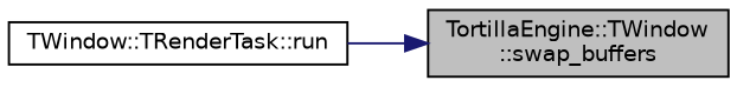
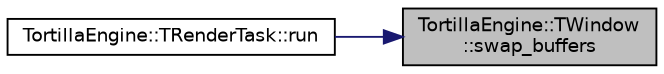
  digraph {
    rankdir=RL
    node [color=black fontname=Helvetica fontsize=10 shape=record style=filled]
    n1 [fillcolor=grey75 fontcolor=black height=0.2 label="TortillaEngine::TWindow\l::swap_buffers" width=0.4]
-   n2 [fillcolor=white height=0.2 label="TWindow::TRenderTask::run" width=0.4]
+   n2 [fillcolor=white height=0.2 label="TortillaEngine::TRenderTask::run" width=0.4]
    n1 -> n2 [color=midnightblue dir=back fontname=Helvetica fontsize=10 labelfontname=Helvetica labelfontsize=10 style=solid]
  }
